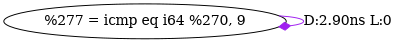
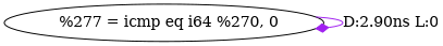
  digraph {
-   n1 [label="%277 = icmp eq i64 %270, 9"]
+   n1 [label="  %277 = icmp eq i64 %270, 0"]
    n1 -> n1 [color=purple label="D:2.90ns L:0" arrowhead=diamond]
  }
